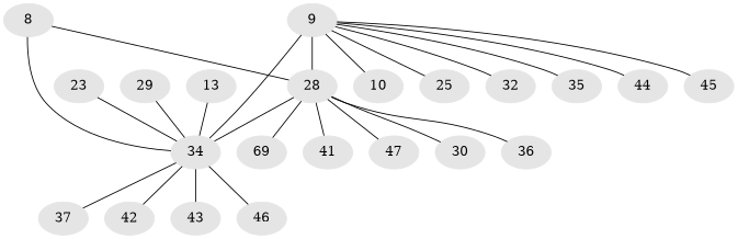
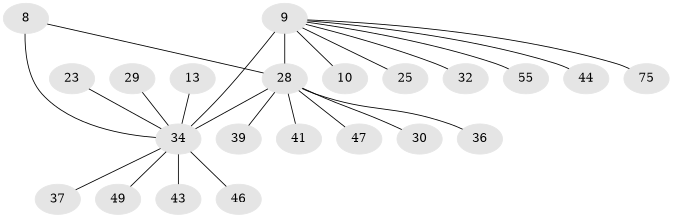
  graph {
    node [color=gray90 style=filled]
    28 [super="+7+15+19"]
    34 [super="+24+26+5+2"]
    30 [super="+27"]
    36
-   39 [label=69]
+   39
    41
    47
    8
    37
-   42
+   42 [label=49]
    43
    46
    9 [super="+3"]
    10
    25
    32 [super="+31"]
-   35
+   35 [label=55]
    44 [super="+33"]
-   45 [super="+40"]
+   45 [super="+40" label=75]
    13
    23 [super="+12"]
    29
    28 -- 34
    28 -- 30
    28 -- 36
    28 -- 39
    28 -- 41
    28 -- 47
    34 -- 37
    34 -- 42
    34 -- 43
    34 -- 46 [weight=2]
    8 -- 28
    8 -- 34 [weight=2]
    9 -- 28 [weight=3]
    9 -- 34 [weight=5]
    9 -- 10
    9 -- 25
    9 -- 32
    9 -- 35
    9 -- 44
    9 -- 45
    13 -- 34
    23 -- 34
    29 -- 34
  }
